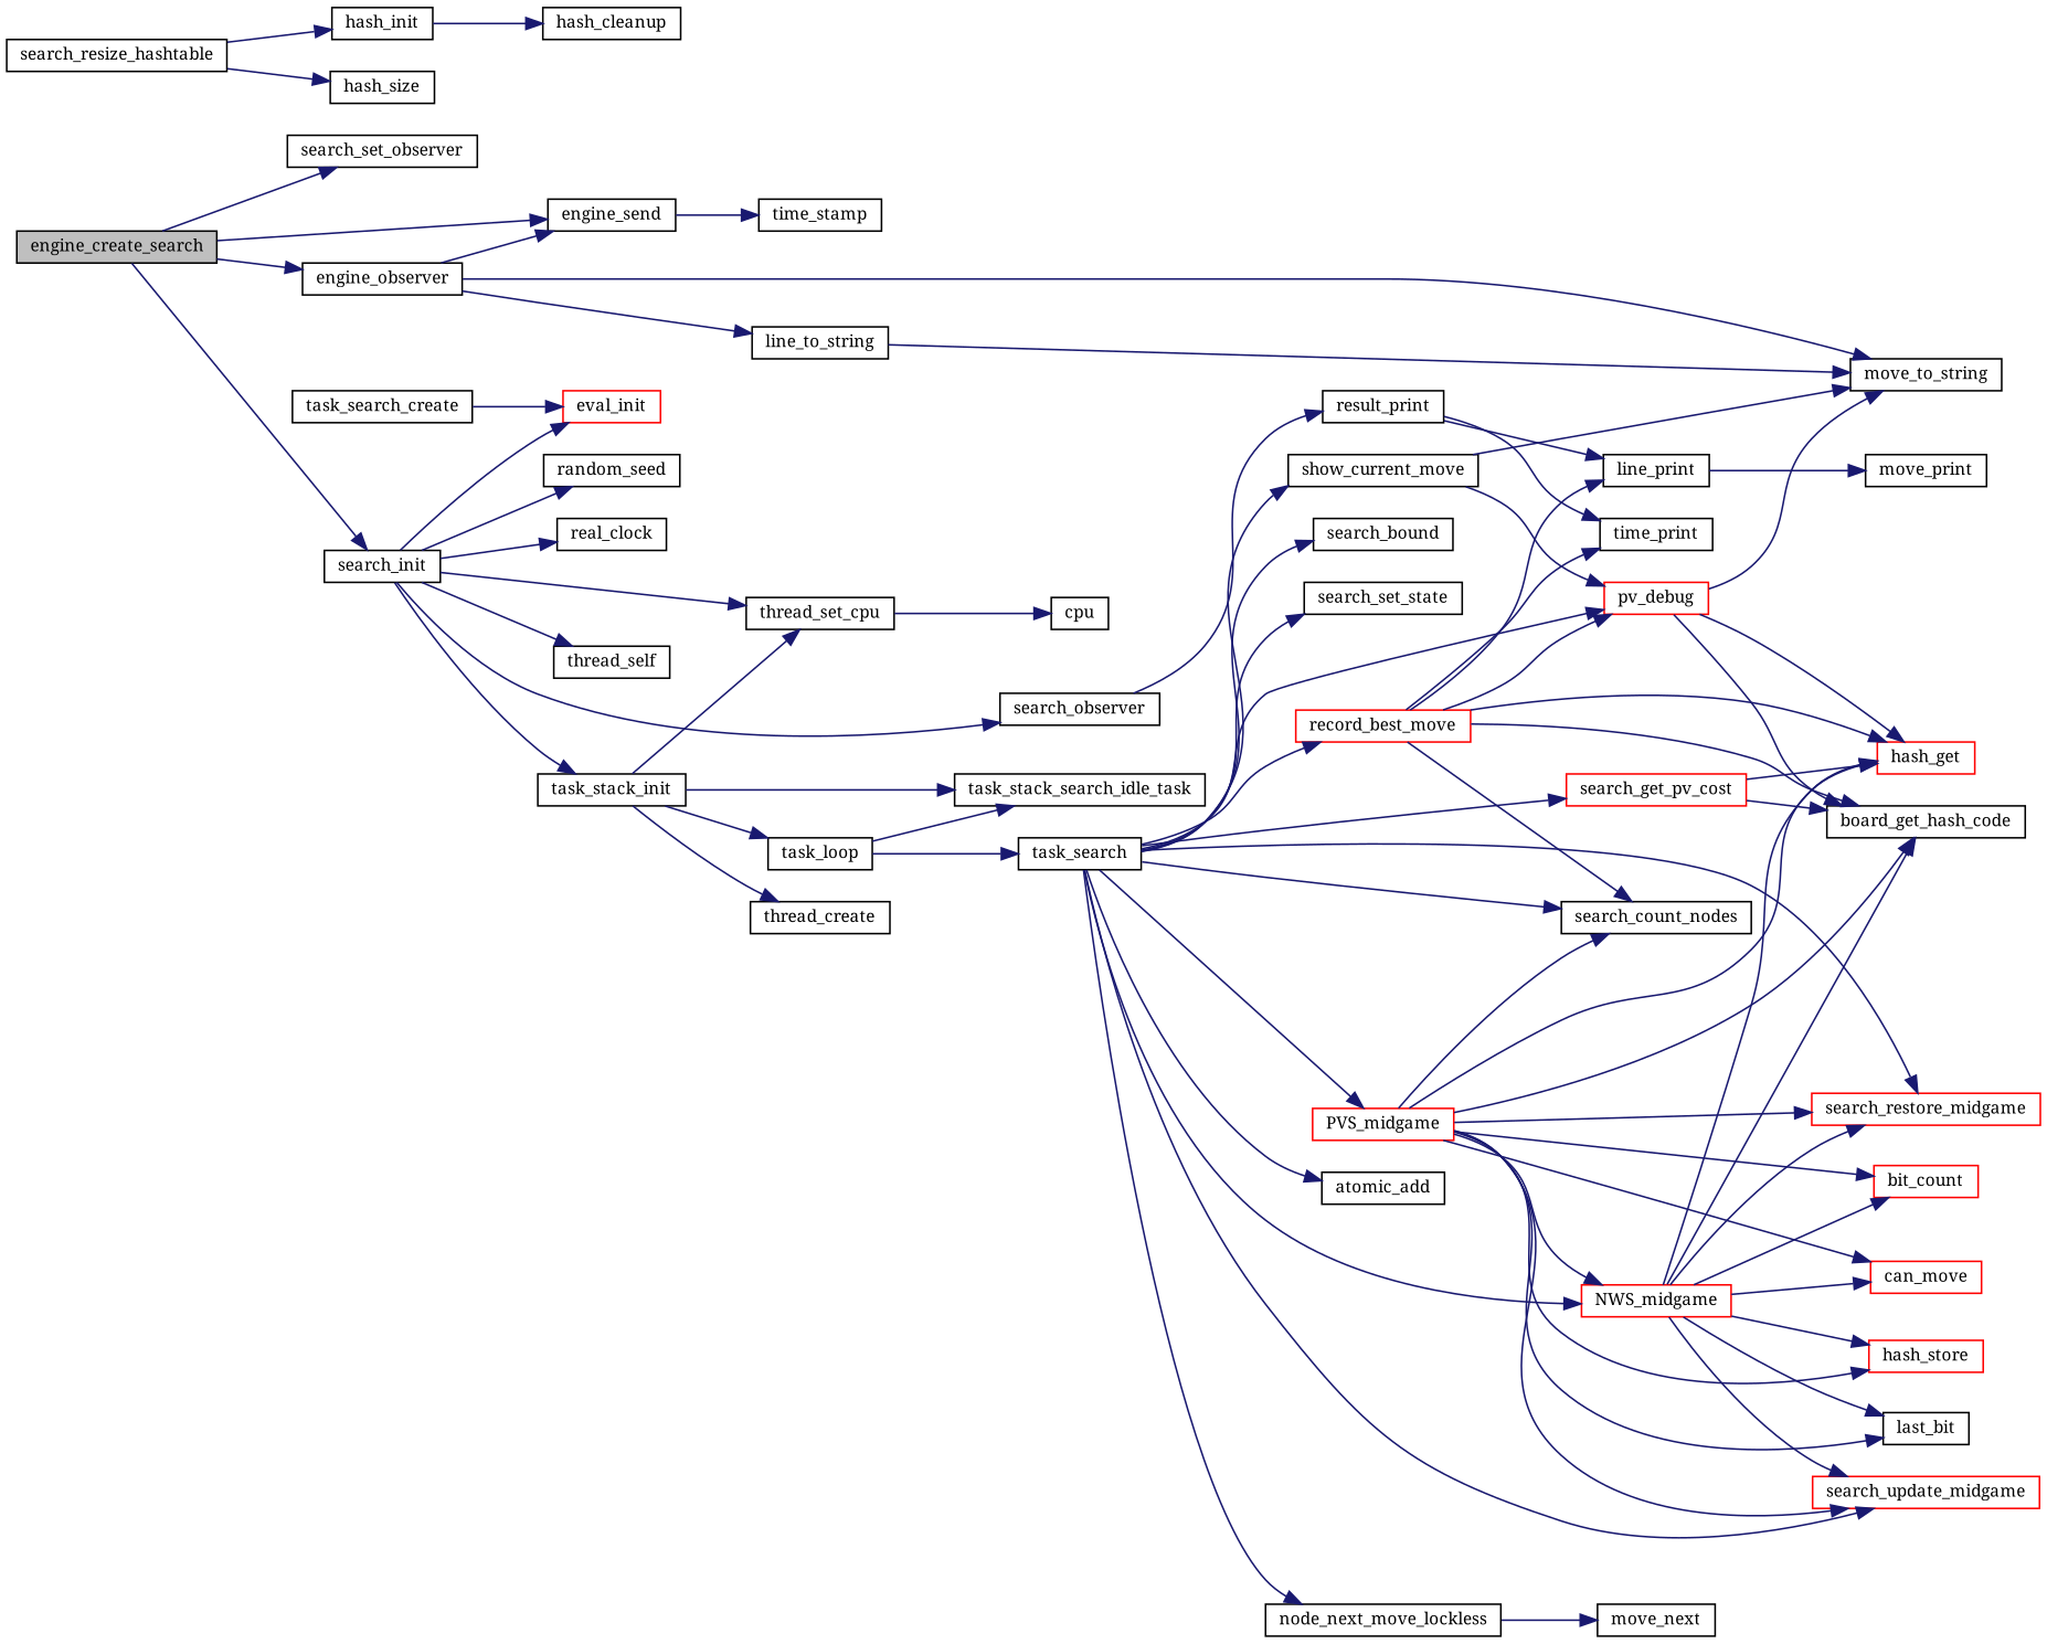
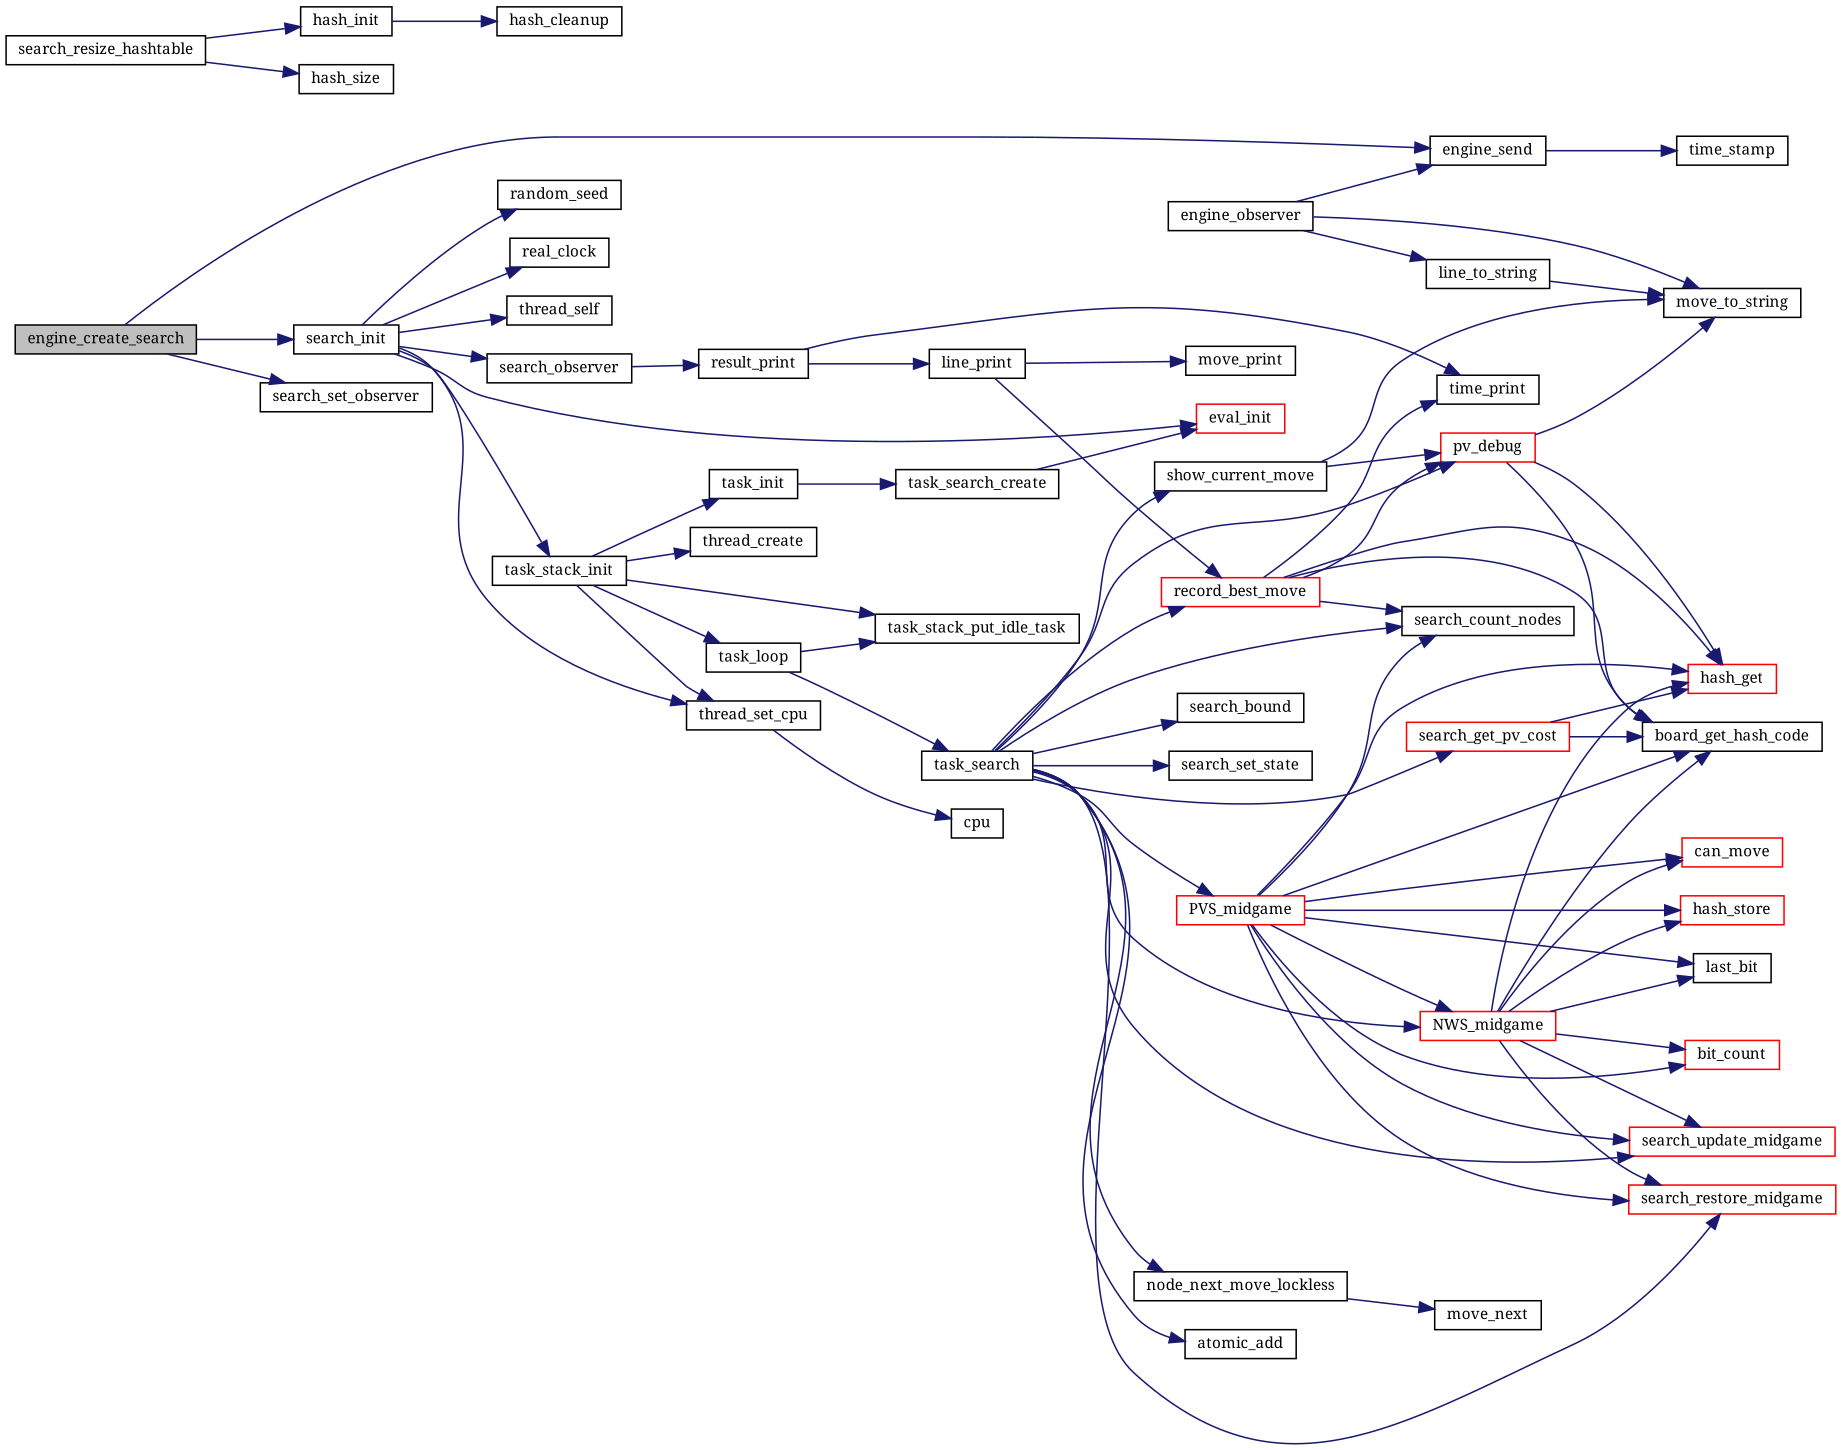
  digraph {
    fontname="Noto Serif"
    rankdir=LR
    node [color=black fontname="Noto Serif" fontsize=10 shape=record]
    edge [color=midnightblue fontname="Noto Serif" fontsize=10 labelfontname=FreeSans labelfontsize=10 style=solid]
    n1 [fillcolor=grey75 fontcolor=black height=0.2 label=engine_create_search style=filled width=0.4]
    n2 [height=0.2 label=engine_observer width=0.4]
    n3 [height=0.2 label=engine_send width=0.4]
    n4 [height=0.2 label=search_init width=0.4]
    n5 [height=0.2 label=search_set_observer width=0.4]
    n6 [height=0.2 label=line_to_string width=0.4]
    n7 [height=0.2 label=move_to_string width=0.4]
    n8 [height=0.2 label=time_stamp width=0.4]
    n9 [color=red height=0.2 label=eval_init width=0.4]
    n10 [height=0.2 label=random_seed width=0.4]
    n11 [height=0.2 label=real_clock width=0.4]
    n12 [height=0.2 label=search_observer width=0.4]
    n13 [height=0.2 label=task_stack_init width=0.4]
    n14 [height=0.2 label=thread_set_cpu width=0.4]
    n15 [height=0.2 label=thread_self width=0.4]
    n16 [height=0.2 label=result_print width=0.4]
    n17 [height=0.2 label=search_resize_hashtable width=0.4]
    n18 [height=0.2 label=hash_init width=0.4]
    n19 [height=0.2 label=hash_size width=0.4]
+   n20 [height=0.2 label=task_init width=0.4]
    n21 [height=0.2 label=task_loop width=0.4]
-   n22 [height=0.2 label=task_stack_search_idle_task width=0.4]
+   n22 [height=0.2 label=task_stack_put_idle_task width=0.4]
    n23 [height=0.2 label=thread_create width=0.4]
    n24 [height=0.2 label=cpu width=0.4]
    n25 [height=0.2 label=line_print width=0.4]
    n26 [height=0.2 label=time_print width=0.4]
    n27 [height=0.2 label=move_print width=0.4]
    n28 [height=0.2 label=hash_cleanup width=0.4]
    n29 [height=0.2 label=task_search_create width=0.4]
    n30 [height=0.2 label=task_search width=0.4]
    n31 [height=0.2 label=atomic_add width=0.4]
    n32 [height=0.2 label=node_next_move_lockless width=0.4]
    n33 [color=red height=0.2 label=NWS_midgame width=0.4]
    n34 [color=red height=0.2 label=search_restore_midgame width=0.4]
    n35 [color=red height=0.2 label=search_update_midgame width=0.4]
    n36 [color=red height=0.2 label=pv_debug width=0.4]
    n37 [color=red height=0.2 label=PVS_midgame width=0.4]
    n38 [height=0.2 label=search_count_nodes width=0.4]
    n39 [color=red height=0.2 label=record_best_move width=0.4]
    n40 [height=0.2 label=search_bound width=0.4]
    n41 [color=red height=0.2 label=search_get_pv_cost width=0.4]
    n42 [height=0.2 label=search_set_state width=0.4]
    n43 [height=0.2 label=show_current_move width=0.4]
    n44 [height=0.2 label=move_next width=0.4]
    n45 [color=red height=0.2 label=bit_count width=0.4]
    n46 [height=0.2 label=board_get_hash_code width=0.4]
    n47 [color=red height=0.2 label=can_move width=0.4]
    n48 [color=red height=0.2 label=hash_get width=0.4]
    n49 [color=red height=0.2 label=hash_store width=0.4]
    n50 [height=0.2 label=last_bit width=0.4]
-   n1 -> n2
    n1 -> n3
    n1 -> n4
    n1 -> n5
    n2 -> n3
    n2 -> n6
    n2 -> n7
    n3 -> n8
    n4 -> n9
    n4 -> n10
    n4 -> n11
    n4 -> n12
    n4 -> n13
    n4 -> n14
    n4 -> n15
    n6 -> n7
    n12 -> n16
    n13 -> n14
+   n13 -> n20
    n13 -> n21
    n13 -> n22
    n13 -> n23
    n14 -> n24
    n16 -> n25
    n16 -> n26
    n17 -> n18
    n17 -> n19
    n18 -> n28
+   n20 -> n29
    n21 -> n22
    n21 -> n30
    n25 -> n27
    n29 -> n9
    n30 -> n31
    n30 -> n32
    n30 -> n33
    n30 -> n34
    n30 -> n35
    n30 -> n36
    n30 -> n37
    n30 -> n38
    n30 -> n39
    n30 -> n40
    n30 -> n41
    n30 -> n42
    n30 -> n43
    n32 -> n44
    n33 -> n34
    n33 -> n35
    n33 -> n45
    n33 -> n46
    n33 -> n47
    n33 -> n48
    n33 -> n49
    n33 -> n50
    n36 -> n7
    n36 -> n46
    n36 -> n48
    n37 -> n33
    n37 -> n34
    n37 -> n35
    n37 -> n38
    n37 -> n45
    n37 -> n46
    n37 -> n47
    n37 -> n48
    n37 -> n49
    n37 -> n50
-   n39 -> n25
+   n25 -> n39
    n39 -> n26
    n39 -> n36
    n39 -> n38
    n39 -> n46
    n39 -> n48
    n41 -> n46
    n41 -> n48
    n43 -> n7
    n43 -> n36
  }
